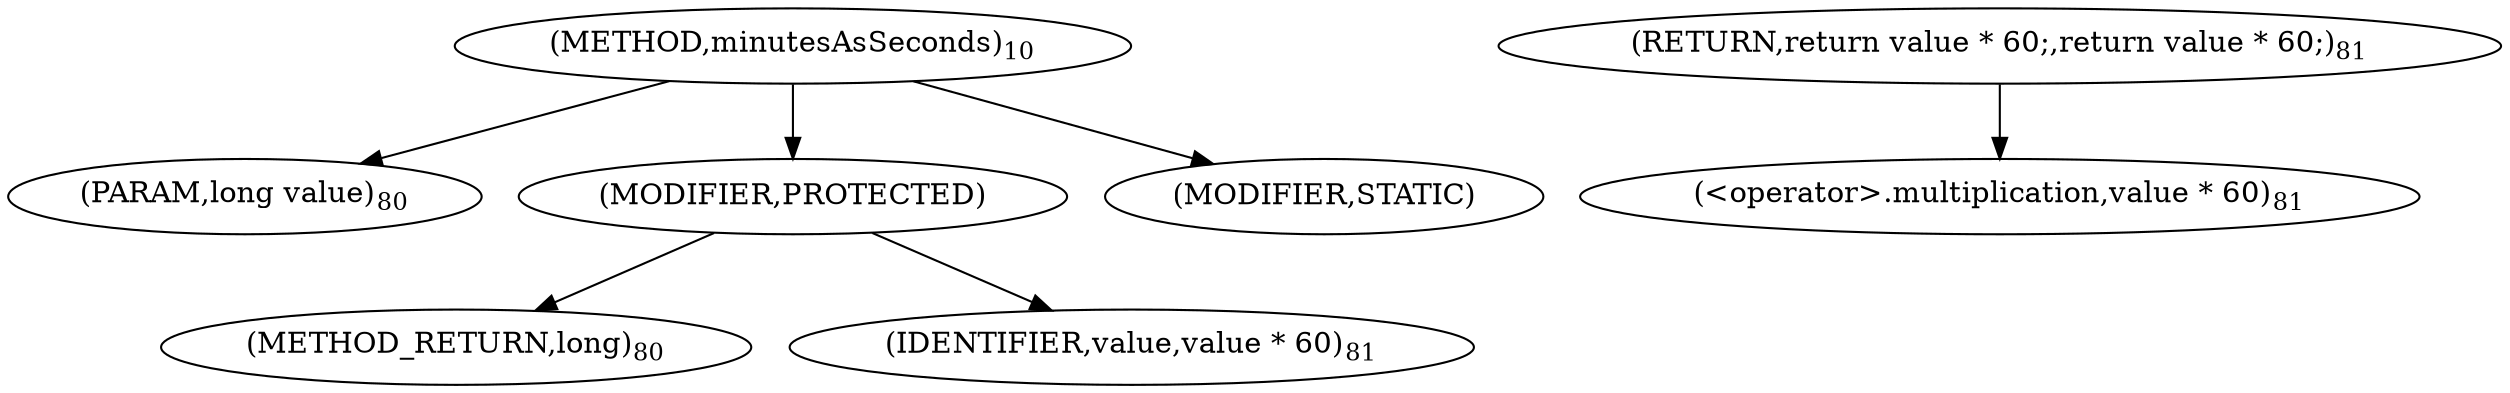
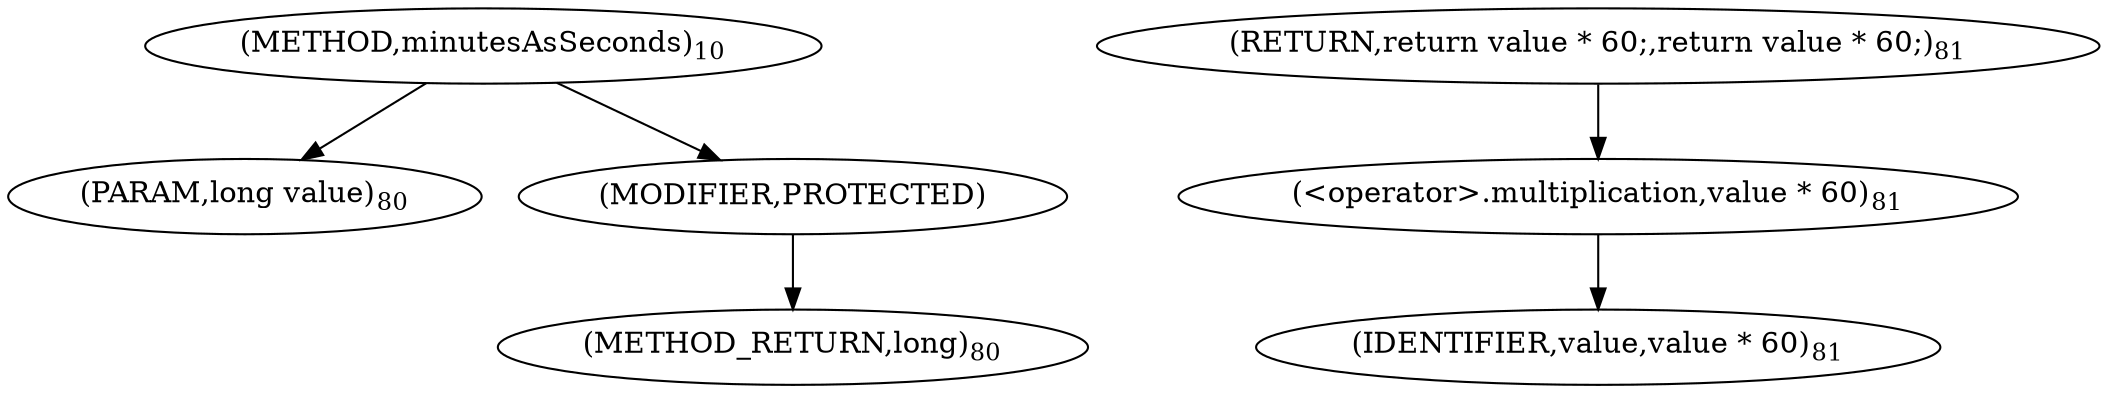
  digraph {
    n1 [label=<(METHOD,minutesAsSeconds)<SUB>10</SUB>>]
    n2 [label=<(PARAM,long value)<SUB>80</SUB>>]
    n3 [label=<(MODIFIER,PROTECTED)>]
-   n4 [label=<(MODIFIER,STATIC)>]
    n5 [label=<(METHOD_RETURN,long)<SUB>80</SUB>>]
    n6 [label=<(RETURN,return value * 60;,return value * 60;)<SUB>81</SUB>>]
    n7 [label=<(&lt;operator&gt;.multiplication,value * 60)<SUB>81</SUB>>]
    n8 [label=<(IDENTIFIER,value,value * 60)<SUB>81</SUB>>]
    n1 -> n2
    n1 -> n3
-   n1 -> n4
    n3 -> n5
    n6 -> n7
-   n3 -> n8
+   n7 -> n8
  }
